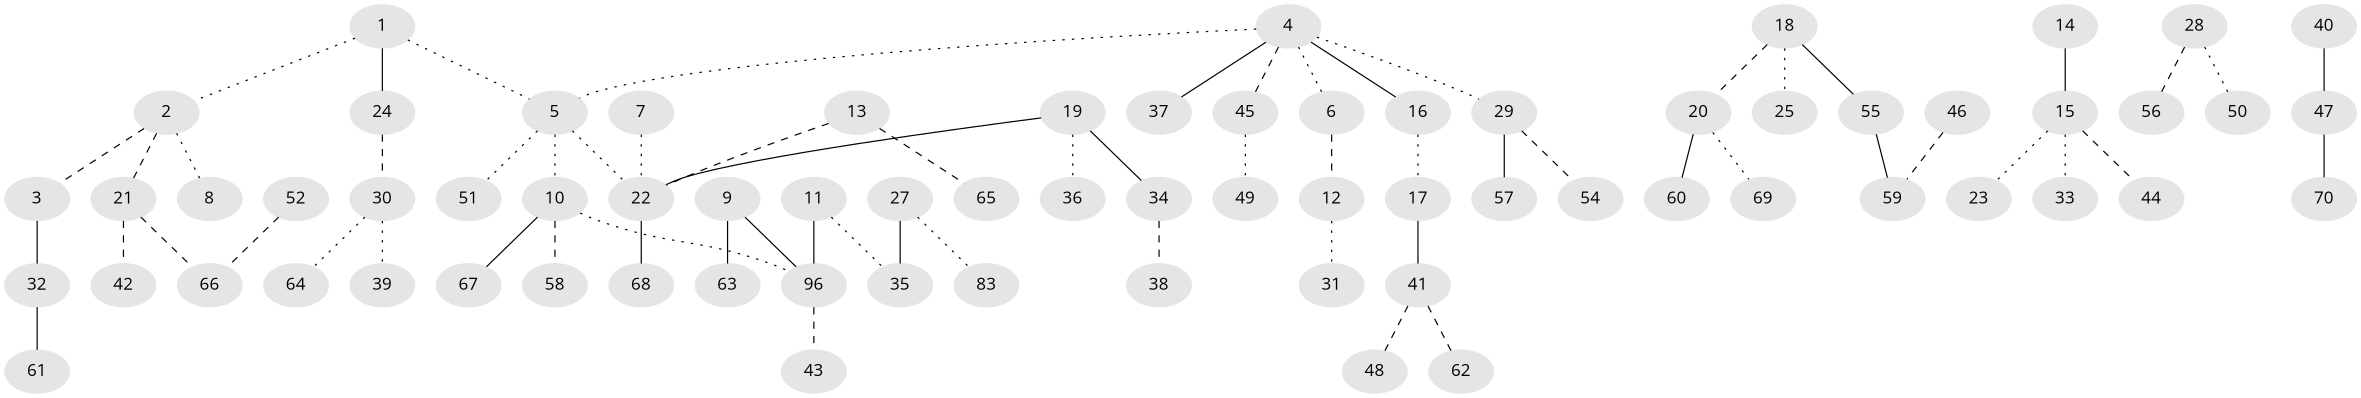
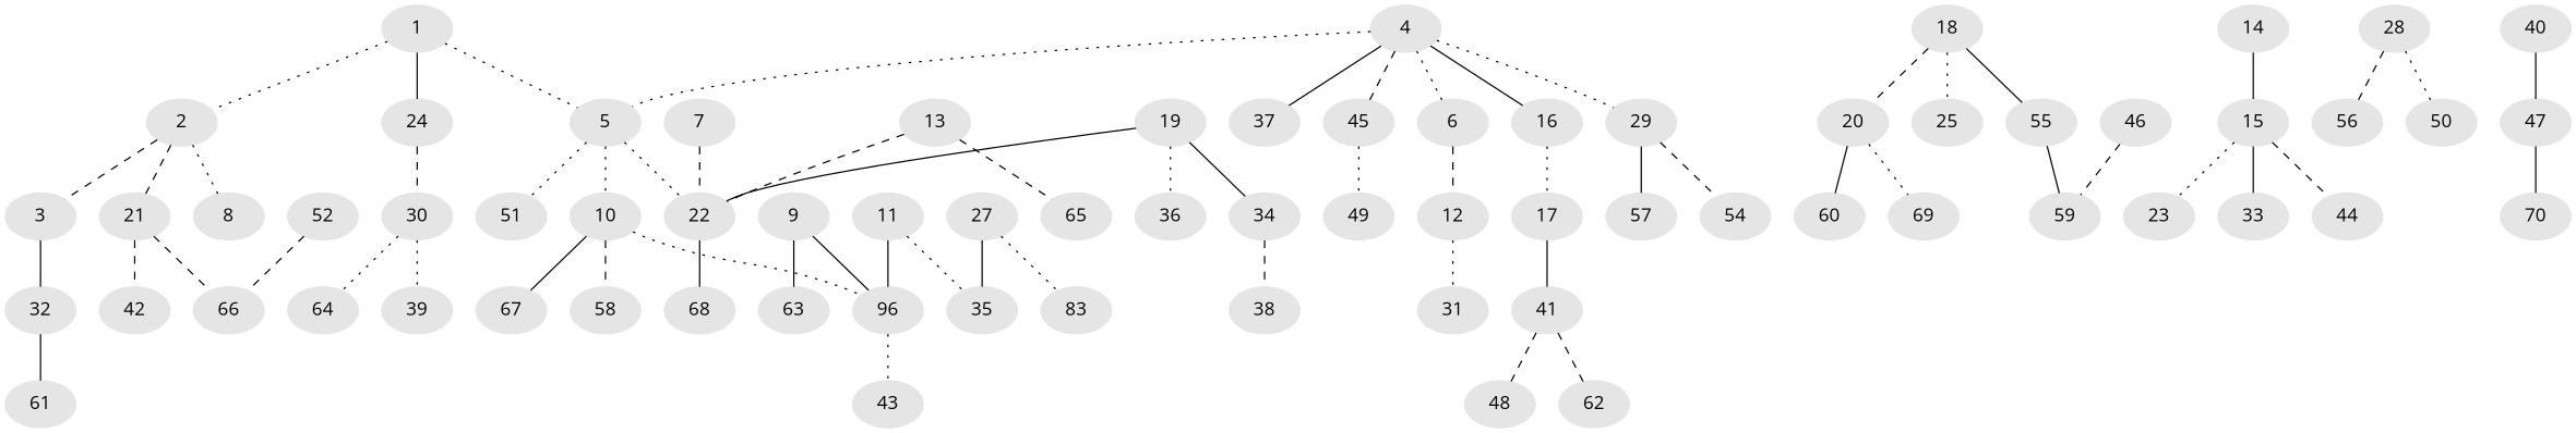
  graph {
    fontname="Open Sans"
    node [color=gray90 fontname="Open Sans" style=filled]
    edge [fontname="Open Sans" style=dotted weight=1.0]
    1
    2
    5
    24
    3
    8
    21
    10
    22
    51
    30
    32
    42
    66
    18
    20
    25
    55
    61
    4
    6
    16
    29
    37
    45
    12
    14
    15
    17
    54
    57
    49
    n33 [label=96]
    58
    67
    68
    31
    7
    9
    63
    43
    11
    35
    13
    65
    23
    33
    44
    41
    48
    62
    60
    69
    59
    19
    34
    36
    38
    39
    64
    27
    n62 [label=83]
    28
    56
    50
    40
    47
    70
    46
    52
    1 -- 2
    1 -- 5
    1 -- 24 [style=solid]
    2 -- 3 [style=dashed]
    2 -- 8
    2 -- 21 [style=dashed]
    5 -- 10
    5 -- 22
    5 -- 51
    24 -- 30 [style=dashed]
    3 -- 32 [style=solid]
    21 -- 42 [style=dashed]
    21 -- 66 [style=dashed]
    10 -- n33
    10 -- 58 [style=dashed]
    10 -- 67 [style=solid]
    22 -- 68 [style=solid]
    30 -- 39
    30 -- 64
    32 -- 61 [style=solid]
    18 -- 20 [style=dashed]
    18 -- 25
    18 -- 55 [style=solid]
    20 -- 60 [style=solid]
    20 -- 69
    55 -- 59 [style=solid]
    4 -- 5
    4 -- 6
    4 -- 16 [style=solid]
    4 -- 29
    4 -- 37 [style=solid]
    4 -- 45 [style=dashed]
    6 -- 12 [style=dashed]
    16 -- 17
    29 -- 54 [style=dashed]
    29 -- 57 [style=solid]
    45 -- 49
    12 -- 31
    14 -- 15 [style=solid]
    15 -- 23
-   15 -- 33
+   15 -- 33 [style=solid]
    15 -- 44 [style=dashed]
    17 -- 41 [style=solid]
-   n33 -- 43 [style=dashed]
-   7 -- 22
+   n33 -- 43
+   7 -- 22 [style=dashed]
    9 -- n33 [style=solid]
    9 -- 63 [style=solid]
    11 -- n33 [style=solid]
    11 -- 35
    13 -- 22 [style=dashed]
    13 -- 65 [style=dashed]
    41 -- 48 [style=dashed]
    41 -- 62 [style=dashed]
    19 -- 22 [style=solid]
    19 -- 34 [style=solid]
    19 -- 36
    34 -- 38 [style=dashed]
    27 -- 35 [style=solid]
    27 -- n62
    28 -- 56 [style=dashed]
    28 -- 50
    40 -- 47 [style=solid]
    47 -- 70 [style=solid]
    46 -- 59 [style=dashed]
    52 -- 66 [style=dashed]
  }
